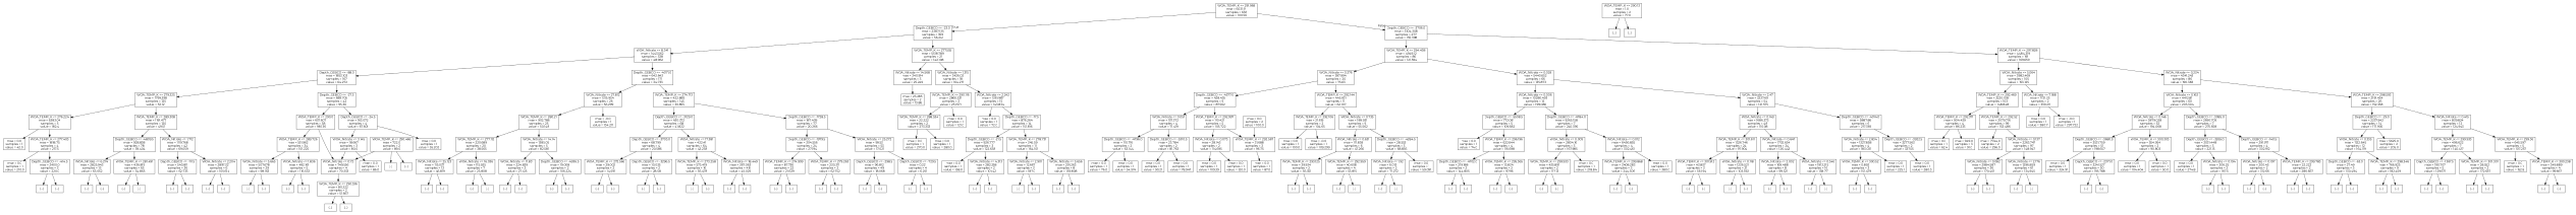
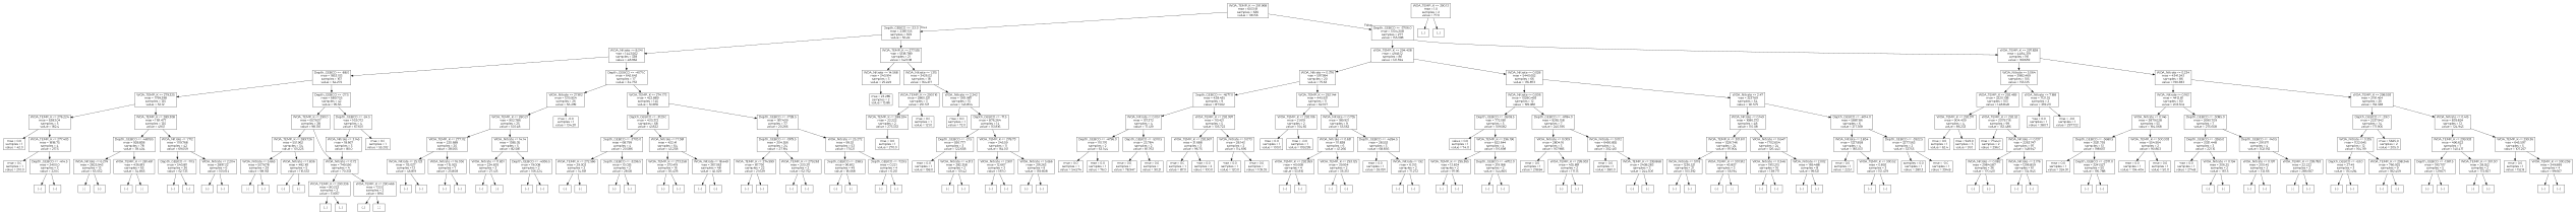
  digraph {
    fontname=Montserrat
    node [fontname=Montserrat shape=box]
    edge [fontname=Montserrat]
    n1 [label="WOA_TEMP_K <= 291.968\nmse = 6031.91\nsamples = 636\nvalue = 100.56"]
    n2 [label="Depth_GEBCO <= -23.0\nmse = 2387.135\nsamples = 359\nvalue = 56.241"]
    n3 [label="Depth_GEBCO <= -3706.0\nmse = 5104.308\nsamples = 277\nvalue = 155.398"]
    n4 [label="WOA_Nitrate <= 8.341\nmse = 1443.562\nsamples = 338\nvalue = 48.962"]
    n5 [label="WOA_TEMP_K <= 277.555\nmse = 5518.789\nsamples = 21\nvalue = 142.108"]
    n6 [label="WOA_TEMP_K <= 294.438\nmse = 4949.12\nsamples = 86\nvalue = 121.594"]
    n7 [label="WOA_TEMP_K <= 297.828\nmse = 4484.319\nsamples = 191\nvalue = 169.659"]
    n8 [label="Depth_GEBCO <= -88.0\nmse = 1853.103\nsamples = 167\nvalue = 64.272"]
    n9 [label="Depth_GEBCO <= -4071.0\nmse = 642.643\nsamples = 171\nvalue = 34.733"]
    n10 [label="WOA_Nitrate <= 14.568\nmse = 340.914\nsamples = 3\nvalue = 25.249"]
    n11 [label="WOA_Nitrate <= 1.315\nmse = 3426.02\nsamples = 18\nvalue = 164.217"]
    n12 [label="WOA_TEMP_K <= 279.325\nmse = 1799.398\nsamples = 125\nvalue = 53.121"]
    n13 [label="Depth_GEBCO <= -27.5\nmse = 689.705\nsamples = 42\nvalue = 95.36"]
    n14 [label="WOA_Nitrate <= 27.812\nmse = 1315.954\nsamples = 26\nvalue = 56.299"]
    n15 [label="WOA_TEMP_K <= 274.173\nmse = 422.889\nsamples = 145\nvalue = 30.855"]
    n16 [label="WOA_TEMP_K <= 276.224\nmse = 6383.04\nsamples = 5\nvalue = 182.4"]
    n17 [label="WOA_TEMP_K <= 289.308\nmse = 1191.477\nsamples = 120\nvalue = 49.51"]
    n18 [label="WOA_TEMP_K <= 290.0\nmse = 657.607\nsamples = 38\nvalue = 98.136"]
    n19 [label="Depth_GEBCO <= -24.5\nmse = 163.072\nsamples = 4\nvalue = 67.601"]
    n20 [label="mse = 0.0\nsamples = 1\nvalue = 42.0"]
    n21 [label="WOA_TEMP_K <= 277.403\nmse = 1818.75\nsamples = 4\nvalue = 217.5"]
    n22 [label="Depth_GEBCO <= -4809.5\nmse = 928.838\nsamples = 78\nvalue = 39.404"]
    n23 [label="WOA_Nitrate <= 1.712\nmse = 1119.768\nsamples = 42\nvalue = 69.059"]
    n24 [label="mse = 0.0\nsamples = 1\nvalue = 210.0"]
    n25 [label="Depth_GEBCO <= -414.5\nmse = 2400.0\nsamples = 3\nvalue = 220.0"]
    n26 [label="(...)"]
    n27 [label="(...)"]
    n28 [label="WOA_Nitrate <= 6.274\nmse = 2825.943\nsamples = 13\nvalue = 63.052"]
    n29 [label="WOA_TEMP_K <= 281.491\nmse = 436.819\nsamples = 65\nvalue = 34.865"]
    n30 [label="Depth_GEBCO <= -111.5\nmse = 540.811\nsamples = 36\nvalue = 62.733"]
    n31 [label="WOA_Nitrate <= 2.204\nmse = 2897.321\nsamples = 6\nvalue = 105.614"]
    n32 [label="(...)"]
    n33 [label="(...)"]
    n34 [label="(...)"]
    n35 [label="(...)"]
    n36 [label="(...)"]
    n37 [label="(...)"]
    n38 [label="(...)"]
    n39 [label="(...)"]
    n40 [label="WOA_TEMP_K <= 289.726\nmse = 551.962\nsamples = 34\nvalue = 101.225"]
    n41 [label="WOA_Nitrate <= 0.72\nmse = 749.556\nsamples = 4\nvalue = 70.333"]
    n42 [label="WOA_Nitrate <= 3.145\nmse = 18.667\nsamples = 3\nvalue = 80.0"]
    n43 [label="mse = 0.0\nsamples = 1\nvalue = 55.202"]
    n44 [label="WOA_Nitrate <= 5.665\nmse = 507.678\nsamples = 29\nvalue = 98.163"]
    n45 [label="WOA_Nitrate <= 1.836\nmse = 492.161\nsamples = 5\nvalue = 116.533"]
    n46 [label="WOA_TEMP_K <= 290.336\nmse = 80.222\nsamples = 2\nvalue = 51.667"]
    n47 [label="WOA_TEMP_K <= 290.466\nmse = 722.0\nsamples = 2\nvalue = 89.0"]
    n48 [label="(...)"]
    n49 [label="(...)"]
    n50 [label="(...)"]
    n51 [label="(...)"]
    n52 [label="(...)"]
    n53 [label="(...)"]
    n54 [label="(...)"]
    n55 [label="(...)"]
-   n56 [label="mse = 0.0\nsamples = 1\nvalue = 86.0"]
    n57 [label="WOA_TEMP_K <= 290.13\nmse = 1.0\nsamples = 2\nvalue = 77.0"]
    n58 [label="(...)"]
    n59 [label="(...)"]
    n60 [label="WOA_TEMP_K <= 280.21\nmse = 902.786\nsamples = 25\nvalue = 50.148"]
    n61 [label="mse = -0.0\nsamples = 1\nvalue = 134.211"]
    n62 [label="Depth_GEBCO <= -3129.0\nmse = 430.372\nsamples = 68\nvalue = 41.822"]
    n63 [label="Depth_GEBCO <= -1728.5\nmse = 187.409\nsamples = 77\nvalue = 20.266"]
    n64 [label="WOA_TEMP_K <= 277.112\nmse = 220.689\nsamples = 20\nvalue = 38.565"]
    n65 [label="WOA_Nitrate <= 14.14\nmse = 1385.05\nsamples = 5\nvalue = 82.581"]
    n66 [label="WOA_Nitrate <= 25.123\nmse = 115.037\nsamples = 13\nvalue = 46.819"]
    n67 [label="WOA_Nitrate <= 16.036\nmse = 115.925\nsamples = 7\nvalue = 25.808"]
    n68 [label="WOA_Nitrate <= 11.831\nmse = 224.839\nsamples = 3\nvalue = 27.415"]
    n69 [label="Depth_GEBCO <= -4936.5\nmse = 19.008\nsamples = 2\nvalue = 106.224"]
    n70 [label="(...)"]
    n71 [label="(...)"]
    n72 [label="(...)"]
    n73 [label="(...)"]
    n74 [label="(...)"]
    n75 [label="(...)"]
    n76 [label="(...)"]
    n77 [label="(...)"]
    n78 [label="Depth_GEBCO <= -3703.0\nmse = 68.799\nsamples = 4\nvalue = 20.586"]
    n79 [label="WOA_Nitrate <= 17.381\nmse = 422.41\nsamples = 64\nvalue = 43.238"]
    n80 [label="Depth_GEBCO <= -1979.5\nmse = 304.556\nsamples = 24\nvalue = 27.194"]
    n81 [label="WOA_Nitrate <= 25.272\nmse = 99.53\nsamples = 53\nvalue = 17.021"]
    n82 [label="WOA_TEMP_K <= 272.566\nmse = 29.002\nsamples = 2\nvalue = 14.591"]
    n83 [label="Depth_GEBCO <= -3296.5\nmse = 10.035\nsamples = 2\nvalue = 28.58"]
    n84 [label="WOA_TEMP_K <= 273.258\nmse = 573.419\nsamples = 16\nvalue = 36.478"]
    n85 [label="WOA_Nitrate <= 18.449\nmse = 367.063\nsamples = 48\nvalue = 45.029"]
    n86 [label="(...)"]
    n87 [label="(...)"]
    n88 [label="(...)"]
    n89 [label="(...)"]
    n90 [label="(...)"]
    n91 [label="(...)"]
    n92 [label="(...)"]
    n93 [label="(...)"]
    n94 [label="WOA_TEMP_K <= 274.999\nmse = 87.736\nsamples = 22\nvalue = 21.639"]
    n95 [label="WOA_TEMP_K <= 279.263\nmse = 230.311\nsamples = 2\nvalue = 62.752"]
    n96 [label="Depth_GEBCO <= -298.5\nmse = 96.812\nsamples = 49\nvalue = 18.068"]
    n97 [label="Depth_GEBCO <= -729.5\nmse = 0.221\nsamples = 4\nvalue = 6.251"]
    n98 [label="(...)"]
    n99 [label="(...)"]
    n100 [label="(...)"]
    n101 [label="(...)"]
    n102 [label="(...)"]
    n103 [label="(...)"]
    n104 [label="(...)"]
    n105 [label="(...)"]
    n106 [label="mse = 23.285\nsamples = 2\nvalue = 13.86"]
    n107 [label="WOA_TEMP_K <= 290.116\nmse = 2860.531\nsamples = 3\nvalue = 251.571"]
    n108 [label="WOA_Nitrate <= 2.242\nmse = 1361.987\nsamples = 15\nvalue = 143.834"]
    n109 [label="WOA_TEMP_K <= 288.534\nmse = 22.222\nsamples = 2\nvalue = 273.333"]
    n110 [label="mse = 0.0\nsamples = 1\nvalue = 121.0"]
    n111 [label="mse = 0.0\nsamples = 1\nvalue = 72.0"]
    n112 [label="Depth_GEBCO <= -17.5\nmse = 876.264\nsamples = 14\nvalue = 151.816"]
    n113 [label="mse = 0.0\nsamples = 1\nvalue = 270.0"]
-   n114 [label="mse = 0.0\nsamples = 1\nvalue = 280.0"]
    n115 [label="Depth_GEBCO <= -21.5\nmse = 926.777\nsamples = 3\nvalue = 122.638"]
    n116 [label="WOA_TEMP_K <= 278.731\nmse = 345.59\nsamples = 11\nvalue = 164.101"]
    n117 [label="mse = 0.0\nsamples = 1\nvalue = 158.0"]
    n118 [label="WOA_Nitrate <= 4.313\nmse = 282.358\nsamples = 2\nvalue = 101.42"]
    n119 [label="WOA_Nitrate <= 2.901\nmse = 12.667\nsamples = 3\nvalue = 187.0"]
    n120 [label="WOA_Nitrate <= 5.656\nmse = 291.263\nsamples = 8\nvalue = 159.808"]
    n121 [label="(...)"]
    n122 [label="(...)"]
    n123 [label="(...)"]
    n124 [label="(...)"]
    n125 [label="(...)"]
    n126 [label="(...)"]
    n127 [label="WOA_Nitrate <= 0.376\nmse = 597.994\nsamples = 20\nvalue = 75.63"]
    n128 [label="WOA_Nitrate <= 0.028\nmse = 5440.652\nsamples = 66\nvalue = 135.873"]
    n129 [label="WOA_Nitrate <= 5.064\nmse = 3982.469\nsamples = 105\nvalue = 153.125"]
    n130 [label="WOA_Nitrate <= 0.234\nmse = 4341.243\nsamples = 86\nvalue = 190.383"]
    n131 [label="Depth_GEBCO <= -4577.0\nmse = 428.435\nsamples = 9\nvalue = 87.562"]
    n132 [label="WOA_TEMP_K <= 292.144\nmse = 445.931\nsamples = 11\nvalue = 62.107"]
    n133 [label="WOA_Nitrate <= 0.006\nmse = 10280.493\nsamples = 12\nvalue = 199.086"]
    n134 [label="WOA_Nitrate <= 2.47\nmse = 3237.69\nsamples = 54\nvalue = 121.575"]
    n135 [label="WOA_Nitrate <= 0.051\nmse = 157.372\nsamples = 4\nvalue = 71.419"]
    n136 [label="WOA_TEMP_K <= 292.997\nmse = 110.421\nsamples = 5\nvalue = 105.722"]
    n137 [label="WOA_TEMP_K <= 292.106\nmse = 21.619\nsamples = 2\nvalue = 104.65"]
    n138 [label="WOA_Nitrate <= 0.735\nmse = 189.931\nsamples = 9\nvalue = 55.562"]
    n139 [label="Depth_GEBCO <= -4796.0\nmse = 110.176\nsamples = 2\nvalue = 63.144"]
    n140 [label="Depth_GEBCO <= -5310.5\nmse = 23.784\nsamples = 2\nvalue = 81.763"]
    n141 [label="WOA_TEMP_K <= 292.567\nmse = 31.688\nsamples = 3\nvalue = 96.75"]
    n142 [label="WOA_Nitrate <= 0.073\nmse = 28.143\nsamples = 2\nvalue = 114.695"]
    n143 [label="mse = 0.0\nsamples = 1\nvalue = 54.574"]
    n144 [label="mse = 0.0\nsamples = 1\nvalue = 76.0"]
    n145 [label="mse = 0.0\nsamples = 1\nvalue = 78.947"]
    n146 [label="mse = 0.0\nsamples = 1\nvalue = 90.21"]
    n147 [label="mse = 0.0\nsamples = 1\nvalue = 87.0"]
    n148 [label="mse = 0.0\nsamples = 2\nvalue = 100.0"]
    n149 [label="mse = 0.0\nsamples = 1\nvalue = 120.0"]
    n150 [label="mse = 0.0\nsamples = 1\nvalue = 109.39"]
    n151 [label="mse = 0.0\nsamples = 1\nvalue = 100.0"]
    n152 [label="mse = -0.0\nsamples = 1\nvalue = 109.299"]
    n153 [label="WOA_Nitrate <= 0.631\nmse = 111.838\nsamples = 6\nvalue = 47.266"]
    n154 [label="Depth_GEBCO <= -4284.5\nmse = 28.553\nsamples = 3\nvalue = 68.836"]
    n155 [label="WOA_TEMP_K <= 292.959\nmse = 40.608\nsamples = 4\nvalue = 53.815"]
    n156 [label="WOA_TEMP_K <= 293.125\nmse = 39.934\nsamples = 2\nvalue = 36.351"]
    n157 [label="mse = 0.0\nsamples = 1\nvalue = 59.091"]
    n158 [label="WOA_Nitrate <= 1.92\nmse = 6.013\nsamples = 2\nvalue = 71.272"]
    n159 [label="(...)"]
    n160 [label="(...)"]
    n161 [label="(...)"]
    n162 [label="(...)"]
    n163 [label="(...)"]
    n164 [label="(...)"]
    n165 [label="Depth_GEBCO <= -5508.5\nmse = 772.081\nsamples = 5\nvalue = 109.582"]
    n166 [label="Depth_GEBCO <= -4784.0\nmse = 9265.158\nsamples = 7\nvalue = 240.395"]
    n167 [label="WOA_Nitrate <= 0.149\nmse = 1686.373\nsamples = 48\nvalue = 110.08"]
    n168 [label="Depth_GEBCO <= -4014.0\nmse = 5887.86\nsamples = 6\nvalue = 217.369"]
-   n169 [label="mse = 0.0\nsamples = 1\nvalue = 74.0"]
+   n169 [label="value = 0.0\nsamples = 1\nvalue = 74.0"]
    n170 [label="WOA_TEMP_K <= 296.196\nmse = 622.644\nsamples = 4\nvalue = 116.698"]
    n171 [label="WOA_Nitrate <= 0.009\nmse = 2804.16\nsamples = 3\nvalue = 167.985"]
    n172 [label="WOA_Nitrate <= 0.012\nmse = 6456.855\nsamples = 4\nvalue = 302.461"]
    n173 [label="WOA_TEMP_K <= 295.365\nmse = 13.834\nsamples = 2\nvalue = 97.96"]
    n174 [label="Depth_GEBCO <= -4702.0\nmse = 219.188\nsamples = 2\nvalue = 144.805"]
    n175 [label="(...)"]
    n176 [label="(...)"]
    n177 [label="(...)"]
    n178 [label="(...)"]
    n179 [label="mse = 0.0\nsamples = 1\nvalue = 218.84"]
    n180 [label="WOA_TEMP_K <= 299.933\nmse = 435.891\nsamples = 2\nvalue = 117.13"]
    n181 [label="mse = 0.0\nsamples = 1\nvalue = 380.0"]
    n182 [label="WOA_TEMP_K <= 299.868\nmse = 3408.283\nsamples = 3\nvalue = 244.306"]
    n183 [label="(...)"]
    n184 [label="(...)"]
    n185 [label="(...)"]
    n186 [label="(...)"]
    n187 [label="WOA_TEMP_K <= 301.611\nmse = 1326.746\nsamples = 24\nvalue = 97.904"]
    n188 [label="WOA_Nitrate <= 0.647\nmse = 1702.654\nsamples = 24\nvalue = 126.443"]
    n189 [label="WOA_Nitrate <= 2.834\nmse = 1327.858\nsamples = 4\nvalue = 183.031"]
    n190 [label="Depth_GEBCO <= -3922.5\nmse = 3277.563\nsamples = 2\nvalue = 337.55"]
    n191 [label="WOA_Nitrate <= 0.118\nmse = 1236.521\nsamples = 21\nvalue = 103.392"]
    n192 [label="WOA_TEMP_K <= 301.912\nmse = 43.857\nsamples = 3\nvalue = 56.194"]
    n193 [label="WOA_Nitrate <= 0.346\nmse = 1913.215\nsamples = 16\nvalue = 138.771"]
    n194 [label="WOA_Nitrate <= 2.002\nmse = 169.488\nsamples = 8\nvalue = 99.321"]
    n195 [label="(...)"]
    n196 [label="(...)"]
    n197 [label="(...)"]
    n198 [label="(...)"]
    n199 [label="(...)"]
    n200 [label="(...)"]
    n201 [label="(...)"]
    n202 [label="(...)"]
    n203 [label="mse = 0.0\nsamples = 1\nvalue = 225.1"]
    n204 [label="WOA_TEMP_K <= 300.52\nmse = 0.892\nsamples = 3\nvalue = 151.479"]
-   n205 [label="mse = 0.0\nsamples = 1\nvalue = 280.3"]
+   n205 [label="samples = 0.0\nsamples = 1\nvalue = 280.3"]
+   n206 [label="mse = -0.0\nsamples = 1\nvalue = 394.8"]
    n207 [label="(...)"]
    n208 [label="(...)"]
    n209 [label="WOA_TEMP_K <= 292.469\nmse = 3220.108\nsamples = 103\nvalue = 148.848"]
    n210 [label="WOA_Nitrate <= 7.188\nmse = 1721.35\nsamples = 2\nvalue = 339.211"]
    n211 [label="WOA_Nitrate <= 0.163\nmse = 4412.81\nsamples = 60\nvalue = 203.304"]
    n212 [label="WOA_TEMP_K <= 298.593\nmse = 2191.454\nsamples = 26\nvalue = 152.338"]
    n213 [label="WOA_TEMP_K <= 292.371\nmse = 904.439\nsamples = 4\nvalue = 86.233"]
    n214 [label="WOA_TEMP_K <= 292.52\nmse = 3079.716\nsamples = 99\nvalue = 153.486"]
    n215 [label="mse = 0.0\nsamples = 1\nvalue = 380.7"]
    n216 [label="mse = -0.0\nsamples = 1\nvalue = 297.722"]
    n217 [label="mse = 0.0\nsamples = 1\nvalue = 62.4"]
    n218 [label="mse = 949.0\nsamples = 3\nvalue = 91.0"]
    n219 [label="mse = 7744.0\nsamples = 2\nvalue = 296.0"]
    n220 [label="WOA_Nitrate <= 0.137\nmse = 2263.747\nsamples = 97\nvalue = 148.947"]
    n221 [label="WOA_Nitrate <= 0.082\nmse = 2984.587\nsamples = 36\nvalue = 170.401"]
    n222 [label="WOA_Nitrate <= 2.176\nmse = 1296.859\nsamples = 61\nvalue = 134.945"]
    n223 [label="(...)"]
    n224 [label="(...)"]
    n225 [label="(...)"]
    n226 [label="(...)"]
    n227 [label="WOA_Nitrate <= 0.146\nmse = 3879.028\nsamples = 53\nvalue = 194.068"]
    n228 [label="Depth_GEBCO <= -3085.0\nmse = 2690.709\nsamples = 7\nvalue = 275.658"]
    n229 [label="Depth_GEBCO <= -29.0\nmse = 2237.942\nsamples = 14\nvalue = 171.905"]
    n230 [label="WOA_Nitrate <= 0.415\nmse = 839.824\nsamples = 12\nvalue = 124.943"]
    n231 [label="Depth_GEBCO <= -3680.5\nmse = 3531.759\nsamples = 51\nvalue = 198.657"]
    n232 [label="WOA_TEMP_K <= 300.303\nmse = 554.954\nsamples = 2\nvalue = 90.803"]
    n233 [label="Depth_GEBCO <= -3265.0\nmse = 3031.448\nsamples = 3\nvalue = 221.15"]
    n234 [label="Depth_GEBCO <= -140.5\nmse = 291.971\nsamples = 4\nvalue = 302.912"]
    n235 [label="mse = 0.0\nsamples = 1\nvalue = 324.91"]
    n236 [label="Depth_GEBCO <= -2371.0\nmse = 3241.527\nsamples = 50\nvalue = 195.788"]
    n237 [label="mse = 0.0\nsamples = 1\nvalue = 104.404"]
    n238 [label="mse = 0.0\nsamples = 1\nvalue = 50.0"]
    n239 [label="(...)"]
    n240 [label="(...)"]
    n241 [label="mse = 0.0\nsamples = 1\nvalue = 274.8"]
    n242 [label="WOA_Nitrate <= 0.194\nmse = 306.25\nsamples = 2\nvalue = 167.5"]
    n243 [label="WOA_Nitrate <= 0.197\nmse = 200.45\nsamples = 2\nvalue = 312.66"]
    n244 [label="WOA_TEMP_K <= 299.783\nmse = 22.222\nsamples = 2\nvalue = 286.667"]
    n245 [label="(...)"]
    n246 [label="(...)"]
    n247 [label="(...)"]
    n248 [label="(...)"]
    n249 [label="(...)"]
    n250 [label="(...)"]
    n251 [label="WOA_Nitrate <= 0.335\nmse = 1122.645\nsamples = 12\nvalue = 164.119"]
    n252 [label="mse = 5625.0\nsamples = 2\nvalue = 205.0"]
    n253 [label="WOA_TEMP_K <= 299.933\nmse = 496.622\nsamples = 7\nvalue = 140.417"]
    n254 [label="WOA_TEMP_K <= 299.36\nmse = 645.597\nsamples = 5\nvalue = 107.257"]
    n255 [label="Depth_GEBCO <= -63.0\nmse = 27.49\nsamples = 3\nvalue = 130.494"]
    n256 [label="WOA_TEMP_K <= 298.346\nmse = 766.925\nsamples = 9\nvalue = 182.459"]
    n257 [label="(...)"]
    n258 [label="(...)"]
    n259 [label="(...)"]
    n260 [label="(...)"]
    n261 [label="Depth_GEBCO <= -1367.5\nmse = 190.707\nsamples = 5\nvalue = 129.671"]
    n262 [label="WOA_TEMP_K <= 301.301\nmse = 28.552\nsamples = 2\nvalue = 172.657"]
    n263 [label="mse = 0.0\nsamples = 1\nvalue = 152.8"]
    n264 [label="WOA_TEMP_K <= 300.238\nmse = 349.889\nsamples = 4\nvalue = 99.667"]
    n265 [label="(...)"]
    n266 [label="(...)"]
    n267 [label="(...)"]
    n268 [label="(...)"]
    n269 [label="(...)"]
    n270 [label="(...)"]
    n1 -> n2 [headlabel=True labelangle=45 labeldistance=2.5]
    n1 -> n3 [headlabel=False labelangle=-45 labeldistance=2.5]
    n2 -> n4
    n2 -> n5
    n3 -> n6
    n3 -> n7
    n4 -> n8
    n4 -> n9
    n5 -> n10
    n5 -> n11
    n6 -> n127
    n6 -> n128
    n7 -> n129
    n7 -> n130
    n8 -> n12
    n8 -> n13
    n9 -> n14
    n9 -> n15
    n10 -> n106
    n11 -> n107
    n11 -> n108
    n12 -> n16
    n12 -> n17
    n13 -> n18
    n13 -> n19
    n14 -> n60
    n14 -> n61
    n15 -> n62
    n15 -> n63
    n16 -> n20
    n16 -> n21
    n17 -> n22
    n17 -> n23
    n18 -> n40
    n18 -> n41
    n19 -> n42
    n19 -> n43
    n21 -> n24
    n21 -> n25
    n22 -> n28
    n22 -> n29
    n23 -> n30
    n23 -> n31
    n25 -> n26
    n25 -> n27
    n28 -> n32
    n28 -> n33
    n29 -> n34
    n29 -> n35
    n30 -> n36
    n30 -> n37
    n31 -> n38
    n31 -> n39
    n40 -> n44
    n40 -> n45
    n41 -> n46
-   n47 -> n41
+   n41 -> n47
    n42 -> n41
-   n42 -> n56
    n44 -> n48
    n44 -> n49
    n45 -> n50
    n45 -> n51
    n46 -> n52
    n46 -> n53
    n47 -> n54
    n47 -> n55
    n57 -> n58
    n57 -> n59
    n60 -> n64
    n60 -> n65
    n62 -> n78
    n62 -> n79
    n63 -> n80
    n63 -> n81
    n64 -> n66
    n64 -> n67
    n65 -> n68
    n65 -> n69
    n66 -> n70
    n66 -> n71
    n67 -> n72
    n67 -> n73
    n68 -> n74
    n68 -> n75
    n69 -> n76
    n69 -> n77
    n78 -> n82
    n78 -> n83
    n79 -> n84
    n79 -> n85
    n80 -> n94
    n80 -> n95
    n81 -> n96
    n81 -> n97
    n82 -> n86
    n82 -> n87
    n83 -> n88
    n83 -> n89
    n84 -> n90
    n84 -> n91
    n85 -> n92
    n85 -> n93
    n94 -> n98
    n94 -> n99
    n95 -> n100
    n95 -> n101
    n96 -> n102
    n96 -> n103
    n97 -> n104
    n97 -> n105
    n107 -> n109
    n107 -> n110
    n108 -> n111
    n108 -> n112
    n109 -> n113
-   n109 -> n114
    n112 -> n115
    n112 -> n116
    n115 -> n117
    n115 -> n118
    n116 -> n119
    n116 -> n120
    n118 -> n121
    n118 -> n122
    n119 -> n123
    n119 -> n124
    n120 -> n125
    n120 -> n126
    n127 -> n131
    n127 -> n132
    n128 -> n133
    n128 -> n134
    n129 -> n209
    n129 -> n210
    n130 -> n211
    n130 -> n212
    n131 -> n135
    n131 -> n136
    n132 -> n137
    n132 -> n138
    n133 -> n165
    n133 -> n166
    n134 -> n167
    n134 -> n168
    n135 -> n139
    n135 -> n140
    n136 -> n141
    n136 -> n142
    n137 -> n151
    n137 -> n152
    n138 -> n153
    n138 -> n154
    n139 -> n143
    n139 -> n144
    n140 -> n145
    n140 -> n146
    n141 -> n147
-   n148 -> n141
+   n141 -> n148
    n142 -> n149
    n142 -> n150
    n153 -> n155
    n153 -> n156
    n154 -> n157
    n154 -> n158
    n155 -> n159
    n155 -> n160
    n156 -> n161
    n156 -> n162
    n158 -> n163
    n158 -> n164
    n165 -> n169
    n165 -> n170
    n166 -> n171
    n166 -> n172
    n167 -> n187
    n167 -> n188
    n168 -> n189
    n168 -> n190
    n170 -> n173
    n170 -> n174
    n171 -> n179
    n171 -> n180
    n172 -> n181
    n172 -> n182
    n173 -> n175
    n173 -> n176
    n174 -> n177
    n174 -> n178
    n180 -> n183
    n180 -> n184
    n182 -> n185
    n182 -> n186
    n187 -> n191
    n187 -> n192
    n188 -> n193
    n188 -> n194
    n189 -> n203
    n189 -> n204
    n190 -> n205
+   n190 -> n206
    n191 -> n195
    n191 -> n196
    n192 -> n197
    n192 -> n198
    n193 -> n199
    n193 -> n200
    n194 -> n201
    n194 -> n202
    n204 -> n207
    n204 -> n208
    n209 -> n213
    n209 -> n214
    n210 -> n215
    n210 -> n216
    n211 -> n227
    n211 -> n228
    n212 -> n229
    n212 -> n230
    n213 -> n217
    n213 -> n218
    n214 -> n219
    n214 -> n220
    n220 -> n221
    n220 -> n222
    n221 -> n223
    n221 -> n224
    n222 -> n225
    n222 -> n226
    n227 -> n231
    n227 -> n232
    n228 -> n233
    n228 -> n234
    n229 -> n251
    n229 -> n252
    n230 -> n253
    n230 -> n254
    n231 -> n235
    n231 -> n236
    n232 -> n237
    n232 -> n238
    n233 -> n241
    n233 -> n242
    n234 -> n243
    n234 -> n244
    n236 -> n239
    n236 -> n240
    n242 -> n245
    n242 -> n246
    n243 -> n247
    n243 -> n248
    n244 -> n249
    n244 -> n250
    n251 -> n255
    n251 -> n256
    n253 -> n261
    n253 -> n262
    n254 -> n263
    n254 -> n264
    n255 -> n257
    n255 -> n258
    n256 -> n259
    n256 -> n260
    n261 -> n265
    n261 -> n266
    n262 -> n267
    n262 -> n268
    n264 -> n269
    n264 -> n270
  }
